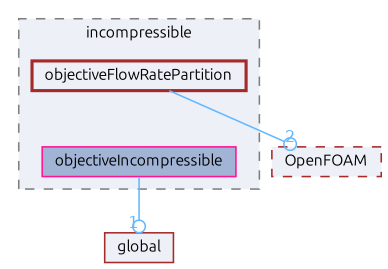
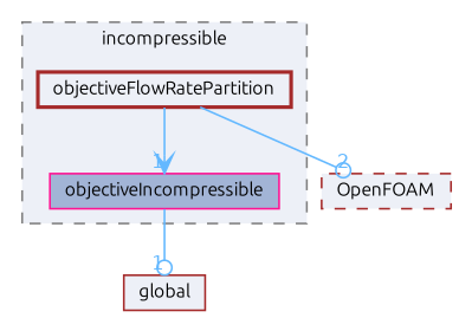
  digraph {
    compound=true
    fontname=Ubuntu
    node [color=brown fillcolor="#edf0f7" fontname=Ubuntu fontsize=10 shape=box style=filled]
    edge [arrowhead=odot color=steelblue1 fontcolor=steelblue1 fontname=Ubuntu fontsize=10 headlabel=1 labeldistance=1.5 labelfontname=Helvetica labelfontsize=10]
    n1 [color=deeppink fillcolor="#a2b4d6" height=0.2 label=objectiveIncompressible width=0.4]
    n2 [height=0.2 label=objectiveFlowRatePartition style="filled,bold" width=0.4]
    n3 [height=0.2 label=global width=0.4]
    n4 [height=0.2 label=OpenFOAM style="filled,dashed" width=0.4]
    subgraph cluster_1 {
      bgcolor="#edf0f7"
      fontsize=10
      label=incompressible
      pencolor=grey50
      style="filled,dashed"
      n1
      n2
    }
    n1 -> n3
+   n2 -> n1 [arrowhead=vee]
    n2 -> n4 [headlabel=2]
  }
